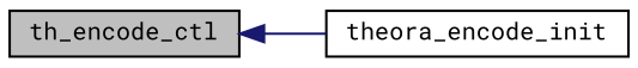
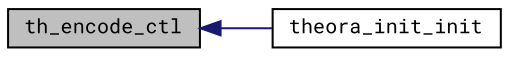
  digraph {
    rankdir=LR
    fontname="Roboto Mono"
    node [color=black fontname="Roboto Mono" fontsize=10 shape=record style=filled]
    n1 [fillcolor=grey75 fontcolor=black height=0.2 label=th_encode_ctl width=0.4]
-   n2 [fillcolor=white height=0.2 label=theora_encode_init width=0.4]
+   n2 [fillcolor=white height=0.2 label=theora_init_init width=0.4]
    n1 -> n2 [color=midnightblue dir=back fontname="Roboto Mono" fontsize=10 labelfontname=Helvetica labelfontsize=10 style=solid]
  }
